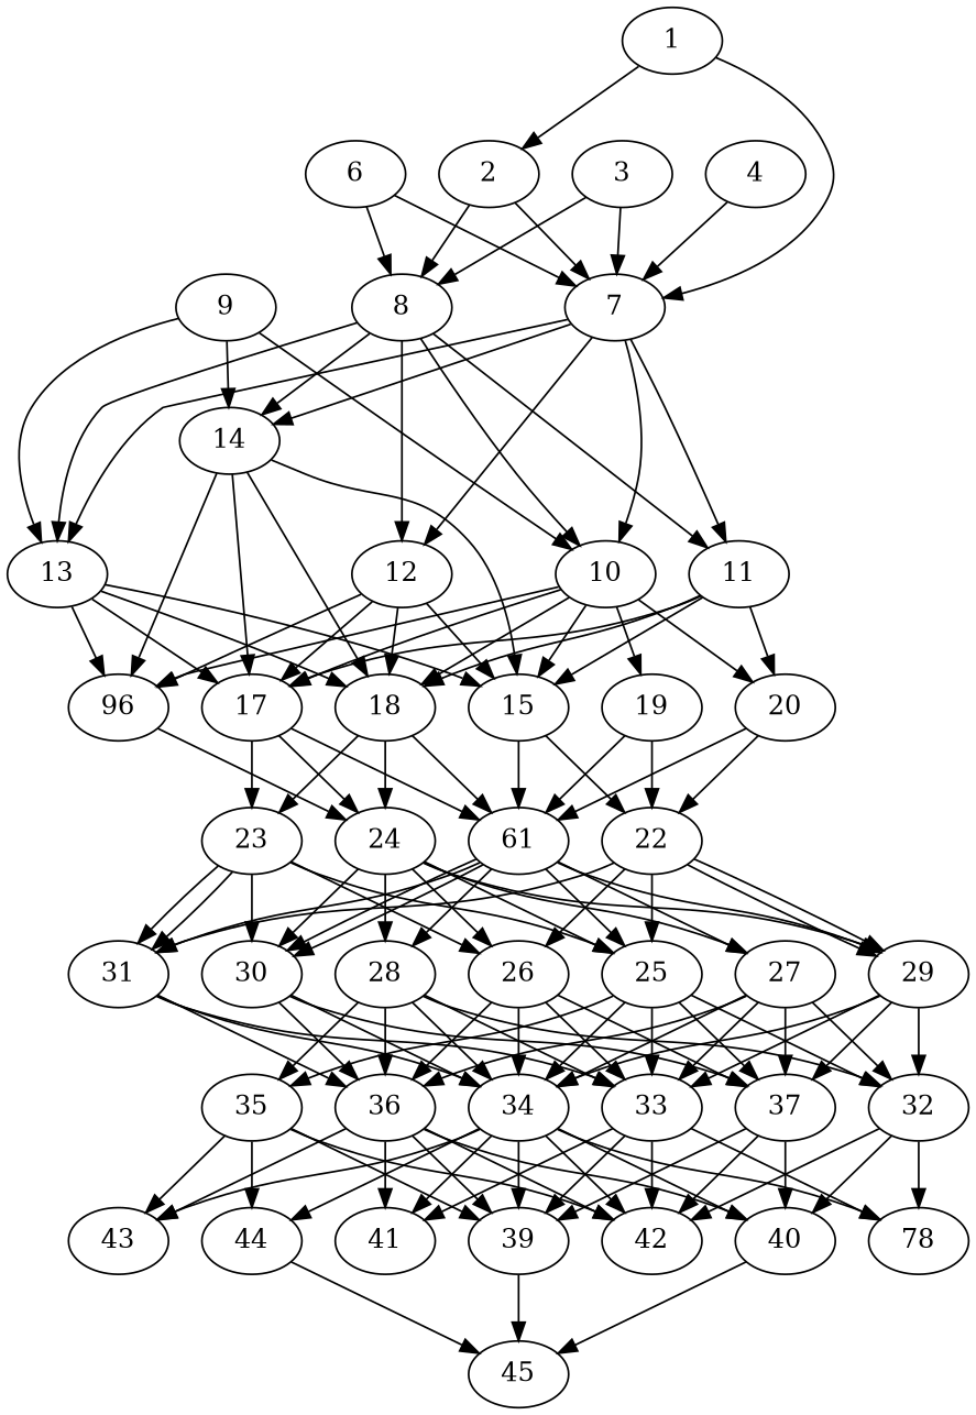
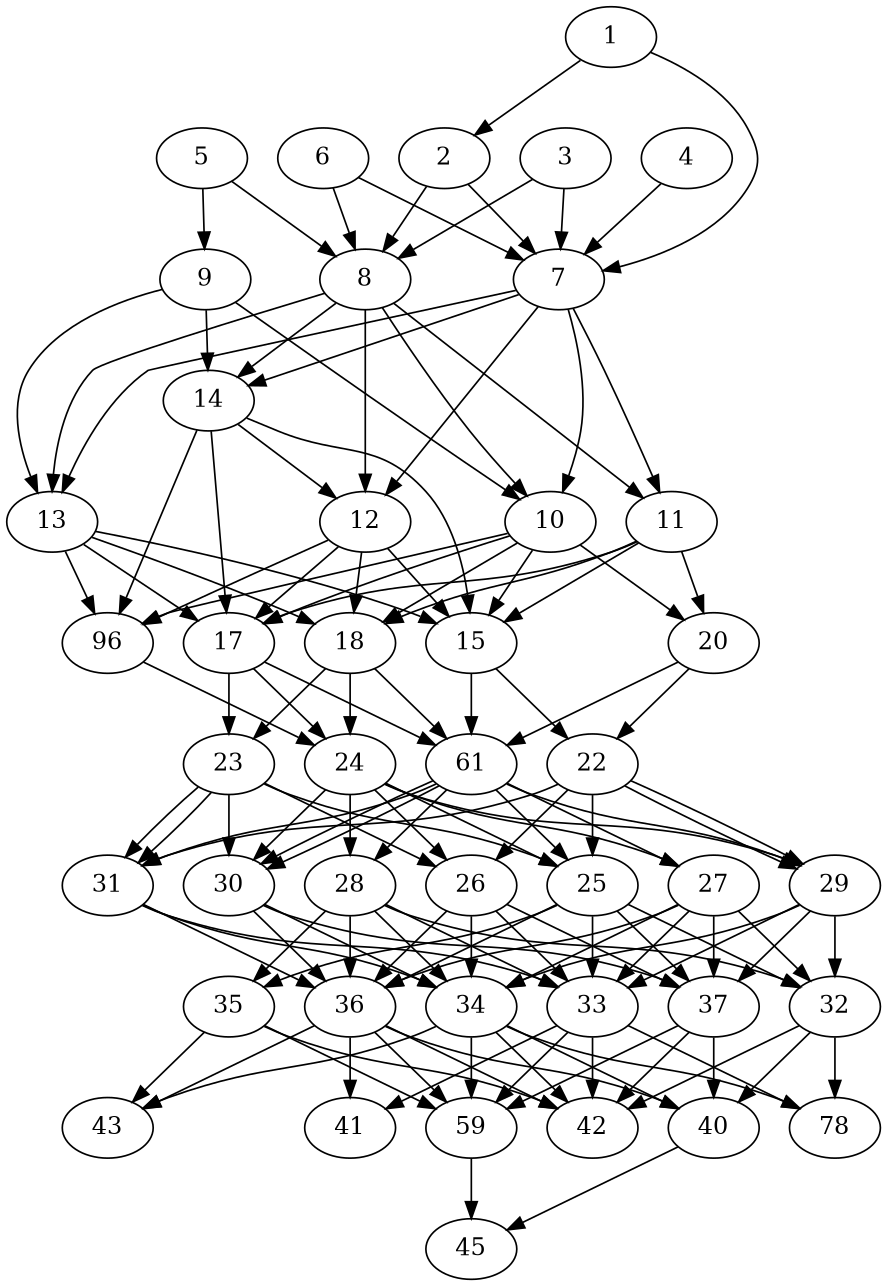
  digraph {
    node [alpha=0.05]
    1 [alpha=0.18 expect_size=41566208]
    7 [alpha=0.04 expect_size=45880320]
    2 [alpha=0.18 expect_size=18578432]
    10 [expect_size=39370752]
    11 [alpha=0.16 expect_size=16410624]
    12 [alpha=0.18 expect_size=12051456]
    13 [alpha=0.03 expect_size=6659072]
    14 [alpha=0.20 expect_size=35429376]
    8 [expect_size=25622528]
    15 [alpha=0.13 expect_size=37462016]
    n11 [expect_size=42422272 label=96]
    17 [alpha=0.06 expect_size=15864832]
    18 [alpha=0.17 expect_size=25488384]
-   19 [alpha=0.19 expect_size=36849664]
    20 [alpha=0.14 expect_size=11148288]
    3 [alpha=0.12 expect_size=31490048]
    4 [alpha=0.01 expect_size=36143104]
+   5 [alpha=0.02 expect_size=51181568]
    9 [alpha=0.09 expect_size=48928768]
    6 [alpha=0.09 expect_size=22780928]
    n21 [alpha=0.04 expect_size=22974464 label=61]
    22 [alpha=0.01 expect_size=12953600]
    24 [alpha=0.08 expect_size=14125056]
    23 [alpha=0.08 expect_size=7891968]
    25 [alpha=0.08 expect_size=13658112]
    27 [alpha=0.20 expect_size=9437184]
    28 [alpha=0.13 expect_size=23194624]
    29 [expect_size=16155648]
    30 [alpha=0.11 expect_size=13506560]
    31 [alpha=0.02 expect_size=46464000]
    26 [alpha=0.15 expect_size=45396992]
    32 [alpha=0.15 expect_size=9795584]
    33 [alpha=0.10 expect_size=11207680]
    35 [alpha=0.18 expect_size=49174528]
    36 [alpha=0.14 expect_size=21011456]
    37 [alpha=0.15 expect_size=9997312]
    34 [alpha=0.17 expect_size=29762560]
    n38 [expect_size=9584640 label=78]
    40 [alpha=0.13 expect_size=51017728]
    42 [alpha=0.03 expect_size=32817152]
-   39 [alpha=0.08 expect_size=40153088]
+   39 [alpha=0.08 expect_size=40153088 label=59]
    41 [alpha=0.06 expect_size=29121536]
    43 [alpha=0.00 expect_size=21730304]
-   44 [alpha=0.01 expect_size=44461056]
    45 [alpha=0.06 expect_size=36825088]
    1 -> 7
    1 -> 2
    7 -> 10
    7 -> 11
    7 -> 12
    7 -> 13
    7 -> 14
    2 -> 7
    2 -> 8
    10 -> 15
    10 -> n11
    10 -> 17
    10 -> 18
-   10 -> 19
    10 -> 20
    11 -> 15
    11 -> 17
    11 -> 18
    11 -> 20
    12 -> 15
    12 -> n11
    12 -> 17
    12 -> 18
    13 -> 15
    13 -> n11
    13 -> 17
    13 -> 18
    14 -> 15
    14 -> n11
    14 -> 17
-   14 -> 18
+   14 -> 12
    8 -> 10
    8 -> 11
    8 -> 12
    8 -> 13
    8 -> 14
    15 -> n21
    15 -> 22
    n11 -> 24
    17 -> n21
    17 -> 24
    17 -> 23
    18 -> n21
    18 -> 24
    18 -> 23
-   19 -> n21
-   19 -> 22
    20 -> n21
    20 -> 22
    3 -> 7
    3 -> 8
    4 -> 7
+   5 -> 8
+   5 -> 9
    9 -> 10
    9 -> 13
    9 -> 14
    6 -> 7
    6 -> 8
    n21 -> 25
    n21 -> 27
    n21 -> 28
    n21 -> 29
    n21 -> 30
    n21 -> 30
    n21 -> 31
    22 -> 25
    22 -> 29
    22 -> 29
    22 -> 31
    22 -> 26
    24 -> 25
    24 -> 27
    24 -> 28
    24 -> 29
    24 -> 30
    24 -> 26
    23 -> 25
    23 -> 30
    23 -> 31
    23 -> 31
    23 -> 26
    25 -> 32
    25 -> 33
    25 -> 35
-   25 -> 34
+   25 -> 36
    25 -> 37
    27 -> 32
    27 -> 33
    27 -> 36
    27 -> 37
    27 -> 34
    28 -> 32
    28 -> 33
    28 -> 35
    28 -> 36
    28 -> 34
    29 -> 32
    29 -> 33
    29 -> 37
    29 -> 34
    30 -> 36
    30 -> 37
    30 -> 34
    31 -> 33
    31 -> 36
    31 -> 34
    26 -> 33
    26 -> 36
    26 -> 37
    26 -> 34
    32 -> n38
    32 -> 40
    32 -> 42
    33 -> n38
    33 -> 42
    33 -> 39
    33 -> 41
    35 -> 42
    35 -> 39
    35 -> 43
-   35 -> 44
    36 -> 40
    36 -> 42
    36 -> 39
    36 -> 41
    36 -> 43
    37 -> 40
    37 -> 42
    37 -> 39
    34 -> n38
    34 -> 40
    34 -> 42
    34 -> 39
-   34 -> 41
    34 -> 43
-   34 -> 44
    40 -> 45
    39 -> 45
-   44 -> 45
  }
